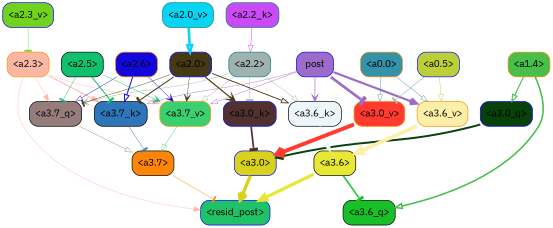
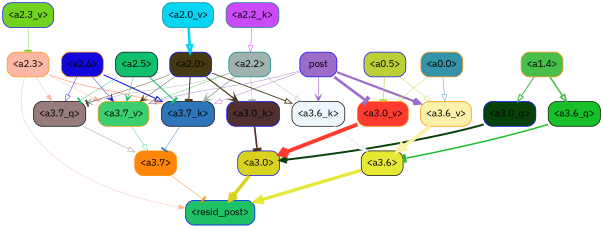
  strict digraph {
    fontname="IBM Plex Sans"
    splines=true
    node [color=darkorange fontname="IBM Plex Sans" shape=box style="filled, rounded"]
    edge [arrowhead=onormal color="#a0b2af" fontname="IBM Plex Sans" penwidth=0.6]
-   "<a3.7>" [color=black fillcolor="#fd8508"]
+   "<a3.7>" [fillcolor="#fd8508"]
    "<resid_post>" [color=blue fillcolor="#1fc267"]
    "<a3.6>" [color=black fillcolor="#e6e835"]
    "<a3.0>" [color=blue fillcolor="#d8d11d"]
    "<a2.3>" [fillcolor="#ffb7a5"]
    "<a3.7_q>" [color=black fillcolor="#977c7c"]
    "<a3.7_k>" [color=black fillcolor="#2e75ba"]
    "<a3.7_v>" [fillcolor="#3bcf70"]
    "<a3.6_q>" [color=black fillcolor="#17c028"]
    "<a3.0_q>" [color=blue fillcolor="#08420a"]
    "<a3.6_k>" [color=black fillcolor="#edf6fa"]
    "<a3.0_k>" [color=blue fillcolor="#503130"]
    "<a3.6_v>" [fillcolor="#fcf0a8"]
    "<a3.0_v>" [fillcolor="#ff3b30"]
    "<a2.6>" [fillcolor="#1308dc"]
    "<a2.5>" [color=black fillcolor="#11c06c"]
    "<a2.2>" [color=teal fillcolor="#a0b2af"]
    "<a2.0>" [color=blue fillcolor="#453a13"]
    "<a1.4>" [fillcolor="#48be4b"]
    n20 [color=blue fillcolor="#9d6cc8" label=post]
    "<a0.5>" [color=blue fillcolor="#bccf37"]
    "<a0.0>" [fillcolor="#3493a9"]
    "<a2.2_k>" [color=teal fillcolor="#ca4bf6"]
    "<a2.3_v>" [color=blue fillcolor="#72d31f"]
    "<a2.0_v>" [color=teal fillcolor="#08d5f4"]
    "<a3.7>" -> "<resid_post>" [arrowhead=tee color="#fd8508"]
    "<a3.6>" -> "<resid_post>" [color="#e6e835" penwidth=4.746312499046326 arrowhead=""]
    "<a3.0>" -> "<resid_post>" [arrowhead=vee color="#d8d11d" penwidth=4.896343111991882]
    "<a2.3>" -> "<resid_post>" [color="#ffb7a5" arrowhead=""]
    "<a2.3>" -> "<a3.7_q>" [color="#ffb7a5" arrowhead=""]
    "<a2.3>" -> "<a3.7_k>" [color="#ffb7a5" penwidth=1.467104621231556 arrowhead=""]
    "<a2.3>" -> "<a3.7_v>" [color="#ffb7a5" arrowhead=""]
    "<a3.7_q>" -> "<a3.7>" [color="#977c7c"]
    "<a3.7_k>" -> "<a3.7>" [arrowhead=tee color="#2e75ba"]
    "<a3.7_v>" -> "<a3.7>" [color="#3bcf70"]
-   "<a3.6>" -> "<a3.6_q>" [arrowhead=tee color="#17c028" penwidth=2.160832464694977]
+   "<a3.6_q>" -> "<a3.6>" [arrowhead=tee color="#17c028" penwidth=2.160832464694977]
    "<a3.0_q>" -> "<a3.0>" [arrowhead=vee color="#08420a" penwidth=2.870753765106201]
    "<a3.6_k>" -> "<a3.6>" [color="#edf6fa" penwidth=2.13908451795578 arrowhead=""]
    "<a3.0_k>" -> "<a3.0>" [arrowhead=tee color="#503130" penwidth=2.520303964614868]
    "<a3.6_v>" -> "<a3.6>" [color="#fcf0a8" penwidth=5.297133803367615 arrowhead=""]
    "<a3.0_v>" -> "<a3.0>" [arrowhead=vee color="#ff3b30" penwidth=5.680712580680847]
    "<a2.6>" -> "<a3.7_q>" [color="#1308dc"]
    "<a2.6>" -> "<a3.7_k>" [color="#1308dc" penwidth=1.4453159049153328]
    "<a2.6>" -> "<a3.7_v>" [arrowhead=vee color="#1308dc"]
    "<a2.5>" -> "<a3.7_q>" [arrowhead=tee color="#11c06c"]
    "<a2.5>" -> "<a3.7_k>" [arrowhead=tee color="#11c06c" penwidth=1.4526091292500496]
    "<a2.5>" -> "<a3.7_v>" [arrowhead=vee color="#11c06c"]
    "<a2.2>" -> "<a3.7_q>" [arrowhead=vee]
-   "<a2.2>" -> "<a3.7_v>"
+   "<a2.2>" -> "<a3.7_k>" [arrowhead=vee penwidth=1.4310357049107552]
+   "<a2.2>" -> "<a3.7_v>" [color="#48be4b"]
    "<a2.2>" -> "<a3.6_k>"
    "<a2.2>" -> "<a3.0_k>" [arrowhead=tee]
    "<a2.0>" -> "<a3.7_q>" [arrowhead=tee color="#453a13"]
    "<a2.0>" -> "<a3.7_k>" [arrowhead=tee color="#453a13" penwidth=1.4314699843525887]
    "<a2.0>" -> "<a3.7_v>" [arrowhead=vee color="#453a13"]
    "<a2.0>" -> "<a3.6_k>" [color="#453a13" penwidth=1.2950235605239868]
    "<a2.0>" -> "<a3.0_k>" [arrowhead=vee color="#453a13" penwidth=1.712992787361145]
    "<a1.4>" -> "<a3.6_q>" [color="#48be4b" penwidth=2.2719132900238037]
    "<a1.4>" -> "<a3.0_q>" [color="#48be4b" penwidth=1.5932877659797668]
    n20 -> "<a3.7_k>" [color="#9d6cc8"]
    n20 -> "<a3.7_v>" [color="#9d6cc8"]
    n20 -> "<a3.6_k>" [arrowhead=vee color="#9d6cc8" penwidth=0.891706109046936]
    n20 -> "<a3.6_v>" [arrowhead=vee color="#9d6cc8" penwidth=3.1766927242279053]
    n20 -> "<a3.0_v>" [arrowhead=tee color="#9d6cc8" penwidth=3.9005755856633186]
    "<a0.5>" -> "<a3.6_v>" [color="#bccf37"]
-   "<a0.5>" -> "<a3.0_v>" [arrowhead=tee penwidth=0.8493617177009583]
+   "<a0.5>" -> "<a3.0_v>" [arrowhead=tee color="#bccf37" penwidth=0.8493617177009583]
    "<a0.0>" -> "<a3.6_v>" [color="#3493a9"]
-   "<a0.0>" -> "<a3.0_v>" [color="#3493a9"]
+   "<a0.0>" -> "<a3.0_v>" [color="#bccf37"]
    "<a2.2_k>" -> "<a2.2>" [color="#ca4bf6" penwidth=0.7399393804371357]
    "<a2.3_v>" -> "<a2.3>" [arrowhead=tee color="#72d31f"]
    "<a2.0_v>" -> "<a2.0>" [color="#08d5f4" penwidth=3.7102378383278847]
  }
